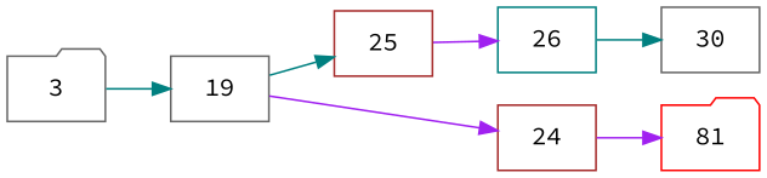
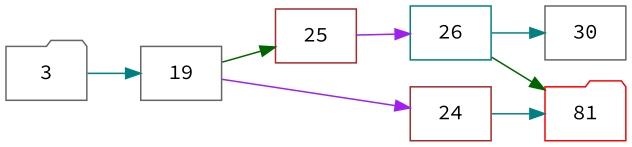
  strict digraph {
    fontname="Source Code Pro"
    rankdir=LR
    node [color=gray40 fontname="Source Code Pro" shape=box]
    edge [color=teal cond=true fontname="Source Code Pro"]
    3 [entry=true shape=folder]
    19
    25 [color=brown]
    24 [color=brown]
    26 [color=teal]
    n6 [color=red label=81 shape=folder]
    30
    3 -> 19
-   19 -> 25 [cond=false]
+   19 -> 25 [color=darkgreen cond=false]
    19 -> 24 [color=purple]
    25 -> 26 [color=purple cond=""]
-   24 -> n6 [color=purple cond=""]
+   24 -> n6 [cond=""]
+   26 -> n6 [color=darkgreen cond=false]
    26 -> 30
  }
